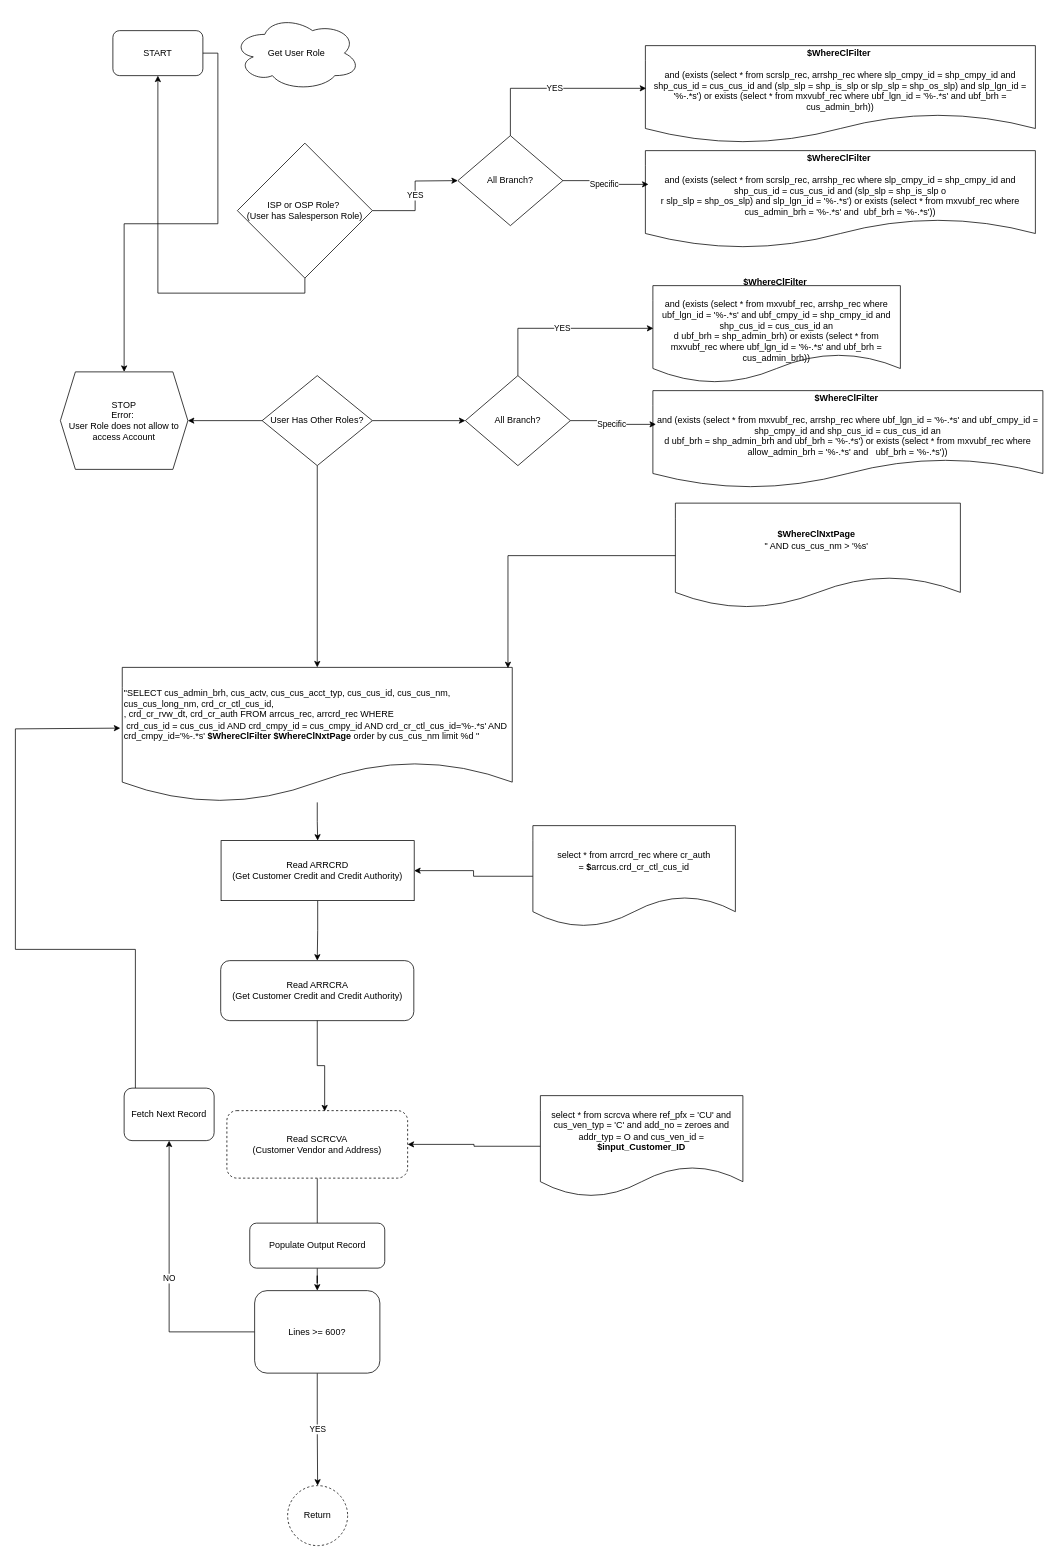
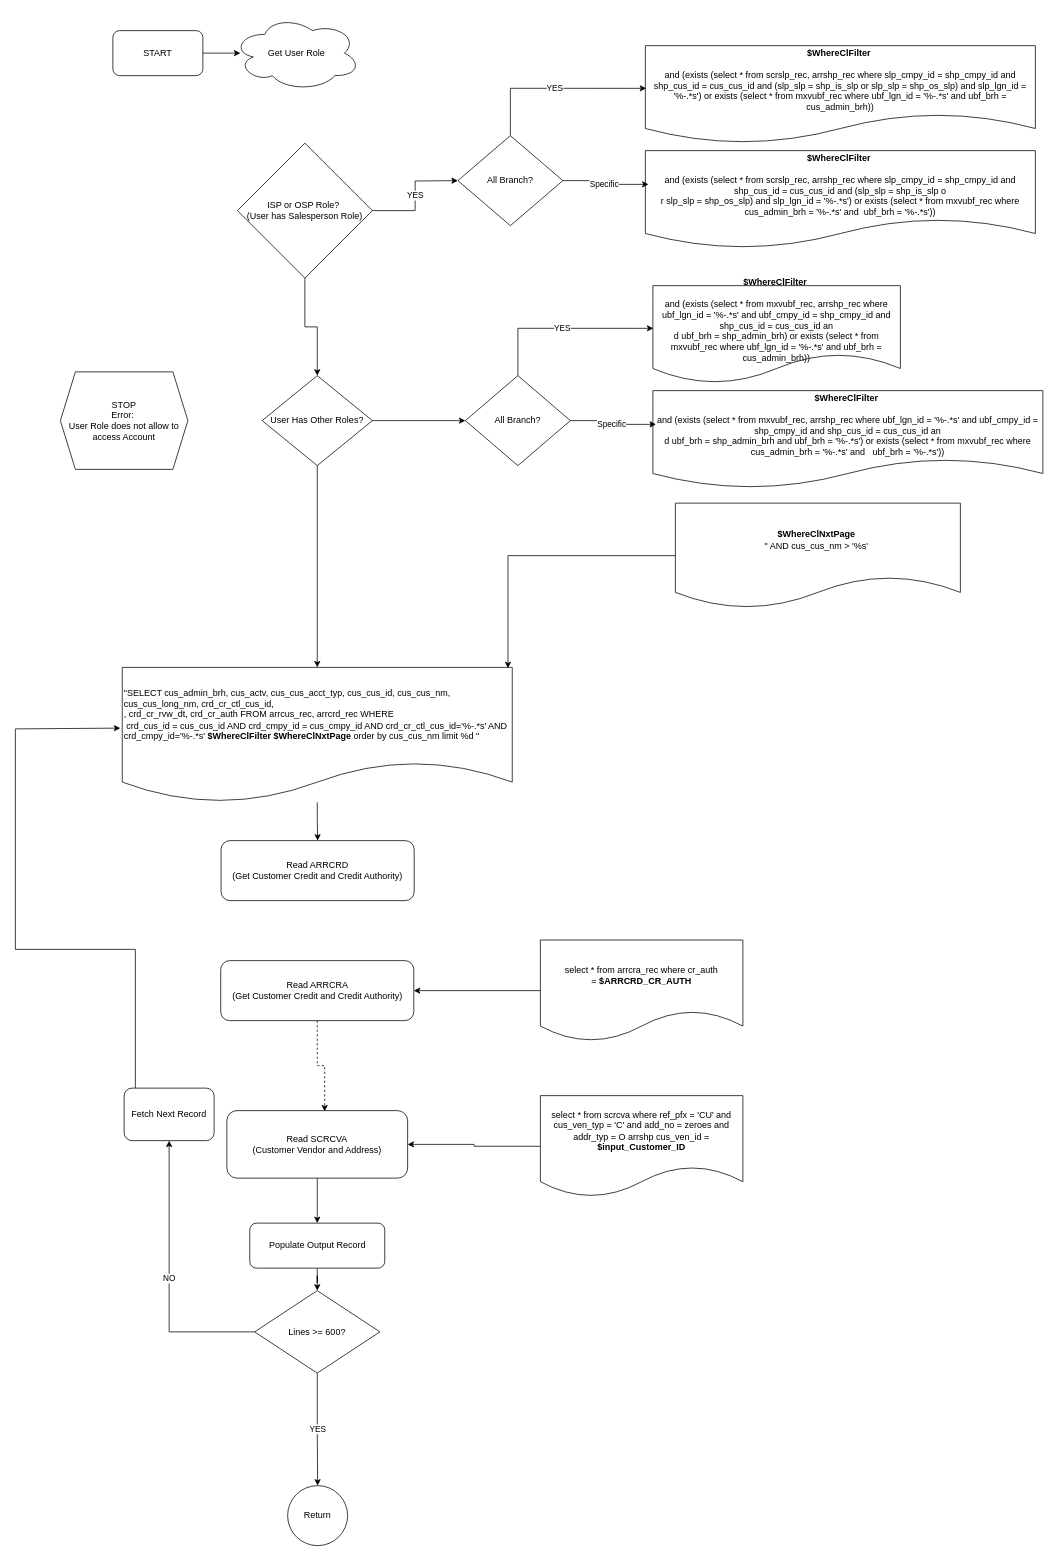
  <mxCell id="0" />
  <mxCell id="1" parent="0" />
  <mxCell id="2" value="START" style="rounded=1;whiteSpace=wrap;html=1;" parent="1" vertex="1"><mxGeometry x="150" y="40" width="120" height="60" as="geometry" /></mxCell>
  <mxCell id="3" style="edgeStyle=orthogonalEdgeStyle;rounded=0;orthogonalLoop=1;jettySize=auto;html=1;" parent="1" source="4" target="44" edge="1"><mxGeometry relative="1" as="geometry"><mxPoint x="420" y="1160" as="targetPoint" /></mxGeometry></mxCell>
  <mxCell id="4" value="&lt;div&gt;&quot;SELECT cus_admin_brh, cus_actv, cus_cus_acct_typ, cus_cus_id, cus_cus_nm, cus_cus_long_nm,&amp;nbsp;crd_cr_ctl_cus_id,&amp;nbsp;&lt;/div&gt;&lt;div&gt;, crd_cr_rvw_dt, crd_cr_auth FROM arrcus_rec, arrcrd_rec WHERE&lt;/div&gt;&lt;div&gt;&amp;nbsp;crd_cus_id = cus_cus_id AND crd_cmpy_id = cus_cmpy_id AND crd_cr_ctl_cus_id='%-.*s' AND crd_cmpy_id='%-.*s' &lt;b&gt;$WhereClFilter $WhereClNxtPage&amp;nbsp;&lt;/b&gt;order by cus_cus_nm limit %d &quot;&lt;/div&gt;" style="shape=document;html=1;boundedLbl=1;whiteSpace=wrap;align=left;" parent="1" vertex="1"><mxGeometry x="162.5" y="889" width="520" height="180" as="geometry" /></mxCell>
  <mxCell id="5" value="Get User Role" style="ellipse;shape=cloud;whiteSpace=wrap;html=1;" parent="1" vertex="1"><mxGeometry x="310" y="20" width="170" height="100" as="geometry" /></mxCell>
  <mxCell id="6" value="&lt;div&gt;&lt;b style=&quot;color: light-dark(rgb(0, 0, 0), rgb(255, 255, 255)); background-color: transparent; text-align: left;&quot;&gt;$WhereClFilter&lt;/b&gt;&amp;nbsp;&lt;br&gt;&lt;br&gt;and (exists (select * from scrslp_rec, arrshp_rec where slp_cmpy_id = shp_cmpy_id and shp_cus_id = cus_cus_id and (slp_slp = shp_is_slp o&lt;span style=&quot;text-align: left; background-color: transparent; color: light-dark(rgb(0, 0, 0), rgb(255, 255, 255));&quot;&gt;r slp_slp = shp_os_slp) and slp_lgn_id = '%-.*s') or exists (select * from mxvubf_rec where ubf_lgn_id = '%-.*s' and ubf_brh = cus_admin_brh))&lt;/span&gt;&lt;/div&gt;" style="shape=document;whiteSpace=wrap;html=1;boundedLbl=1;" parent="1" vertex="1"><mxGeometry x="860" y="60" width="520" height="130" as="geometry" /></mxCell>
  <mxCell id="7" value="YES" style="edgeStyle=orthogonalEdgeStyle;rounded=0;orthogonalLoop=1;jettySize=auto;html=1;exitX=1;exitY=0.5;exitDx=0;exitDy=0;" parent="1" source="9" edge="1"><mxGeometry relative="1" as="geometry"><mxPoint x="610" y="240" as="targetPoint" /></mxGeometry></mxCell>
- <mxCell id="8" style="edgeStyle=orthogonalEdgeStyle;rounded=0;orthogonalLoop=1;jettySize=auto;html=1;exitX=0.5;exitY=1;exitDx=0;exitDy=0;" parent="1" source="9" target="2" edge="1"><mxGeometry relative="1" as="geometry" /></mxCell>
+ <mxCell id="8" style="edgeStyle=orthogonalEdgeStyle;rounded=0;orthogonalLoop=1;jettySize=auto;html=1;exitX=0.5;exitY=1;exitDx=0;exitDy=0;" parent="1" source="9" target="14" edge="1"><mxGeometry relative="1" as="geometry" /></mxCell>
  <mxCell id="9" value="ISP or OSP Role?&amp;nbsp;&lt;br&gt;(User has Salesperson Role)" style="rhombus;whiteSpace=wrap;html=1;" parent="1" vertex="1"><mxGeometry x="316" y="190" width="180" height="180" as="geometry" /></mxCell>
- <mxCell id="10" style="edgeStyle=orthogonalEdgeStyle;rounded=0;orthogonalLoop=1;jettySize=auto;html=1;exitX=1;exitY=0.5;exitDx=0;exitDy=0;" parent="1" source="2" target="19" edge="1"><mxGeometry relative="1" as="geometry" /></mxCell>
- <mxCell id="11" value="" style="edgeStyle=orthogonalEdgeStyle;rounded=0;orthogonalLoop=1;jettySize=auto;html=1;" parent="1" source="14" target="19" edge="1"><mxGeometry relative="1" as="geometry" /></mxCell>
+ <mxCell id="10" style="edgeStyle=orthogonalEdgeStyle;rounded=0;orthogonalLoop=1;jettySize=auto;html=1;exitX=1;exitY=0.5;exitDx=0;exitDy=0;entryX=0.059;entryY=0.5;entryDx=0;entryDy=0;entryPerimeter=0;" parent="1" source="2" target="5" edge="1"><mxGeometry relative="1" as="geometry" /></mxCell>
  <mxCell id="12" value="" style="edgeStyle=orthogonalEdgeStyle;rounded=0;orthogonalLoop=1;jettySize=auto;html=1;" parent="1" source="14" target="22" edge="1"><mxGeometry relative="1" as="geometry" /></mxCell>
  <mxCell id="13" style="edgeStyle=orthogonalEdgeStyle;rounded=0;orthogonalLoop=1;jettySize=auto;html=1;exitX=0.5;exitY=1;exitDx=0;exitDy=0;" parent="1" source="14" target="4" edge="1"><mxGeometry relative="1" as="geometry" /></mxCell>
  <mxCell id="14" value="User Has Other Roles?" style="rhombus;whiteSpace=wrap;html=1;" parent="1" vertex="1"><mxGeometry x="349" y="500" width="147" height="120" as="geometry" /></mxCell>
  <mxCell id="15" value="&lt;div&gt;&lt;b style=&quot;color: light-dark(rgb(0, 0, 0), rgb(255, 255, 255)); background-color: transparent; text-align: left;&quot;&gt;$WhereClFilter&lt;/b&gt;&amp;nbsp;&lt;br&gt;&lt;br&gt;and (exists (select * from scrslp_rec, arrshp_rec where slp_cmpy_id = shp_cmpy_id and shp_cus_id = cus_cus_id and (slp_slp = shp_is_slp o&lt;/div&gt;&lt;div&gt;r slp_slp = shp_os_slp) and slp_lgn_id = '%-.*s') or exists (select * from mxvubf_rec where cus_admin_brh = '%-.*s' and&amp;nbsp; ubf_brh = '%-.*s'))&lt;/div&gt;" style="shape=document;whiteSpace=wrap;html=1;boundedLbl=1;" parent="1" vertex="1"><mxGeometry x="860" y="200" width="520" height="130" as="geometry" /></mxCell>
  <mxCell id="16" value="All Branch?" style="rhombus;whiteSpace=wrap;html=1;" parent="1" vertex="1"><mxGeometry x="610" y="180" width="140" height="120" as="geometry" /></mxCell>
  <mxCell id="17" value="YES" style="edgeStyle=orthogonalEdgeStyle;rounded=0;orthogonalLoop=1;jettySize=auto;html=1;exitX=0.5;exitY=0;exitDx=0;exitDy=0;entryX=0.002;entryY=0.438;entryDx=0;entryDy=0;entryPerimeter=0;" parent="1" source="16" target="6" edge="1"><mxGeometry relative="1" as="geometry" /></mxCell>
  <mxCell id="18" value="Specific" style="edgeStyle=orthogonalEdgeStyle;rounded=0;orthogonalLoop=1;jettySize=auto;html=1;exitX=1;exitY=0.5;exitDx=0;exitDy=0;entryX=0.008;entryY=0.346;entryDx=0;entryDy=0;entryPerimeter=0;" parent="1" source="16" target="15" edge="1"><mxGeometry relative="1" as="geometry" /></mxCell>
  <mxCell id="19" value="STOP &lt;br&gt;Error:&amp;nbsp;&lt;br&gt;User Role does not allow to access Account" style="shape=hexagon;perimeter=hexagonPerimeter2;whiteSpace=wrap;html=1;fixedSize=1;" parent="1" vertex="1"><mxGeometry x="80" y="495" width="170" height="130" as="geometry" /></mxCell>
  <mxCell id="20" value="&lt;div&gt;&lt;b style=&quot;color: light-dark(rgb(0, 0, 0), rgb(255, 255, 255)); background-color: transparent; text-align: left;&quot;&gt;$WhereClFilter&lt;/b&gt;&amp;nbsp;&lt;br&gt;&lt;br&gt;and (exists (select * from mxvubf_rec, arrshp_rec where ubf_lgn_id = '%-.*s' and ubf_cmpy_id = shp_cmpy_id and shp_cus_id = cus_cus_id an&lt;/div&gt;&lt;div&gt;d ubf_brh = shp_admin_brh) or exists (select * from mxvubf_rec where ubf_lgn_id = '%-.*s' and ubf_brh = cus_admin_brh))&lt;/div&gt;" style="shape=document;whiteSpace=wrap;html=1;boundedLbl=1;" parent="1" vertex="1"><mxGeometry x="870" y="380" width="330" height="130" as="geometry" /></mxCell>
- <mxCell id="21" value="&lt;div&gt;&lt;b style=&quot;background-color: transparent; color: light-dark(rgb(0, 0, 0), rgb(255, 255, 255)); text-align: left;&quot;&gt;$WhereClFilter&lt;/b&gt;&amp;nbsp;&lt;br&gt;&lt;br&gt;and (exists (select * from mxvubf_rec, arrshp_rec where ubf_lgn_id = '%-.*s' and ubf_cmpy_id = shp_cmpy_id and shp_cus_id = cus_cus_id an&lt;/div&gt;&lt;div&gt;d ubf_brh = shp_admin_brh and ubf_brh = '%-.*s') or exists (select * from mxvubf_rec where allow_admin_brh = '%-.*s' and&amp;nbsp; &amp;nbsp;ubf_brh = '%-.*s'))&lt;/div&gt;" style="shape=document;whiteSpace=wrap;html=1;boundedLbl=1;" parent="1" vertex="1"><mxGeometry x="870" y="520" width="520" height="130" as="geometry" /></mxCell>
+ <mxCell id="21" value="&lt;div&gt;&lt;b style=&quot;background-color: transparent; color: light-dark(rgb(0, 0, 0), rgb(255, 255, 255)); text-align: left;&quot;&gt;$WhereClFilter&lt;/b&gt;&amp;nbsp;&lt;br&gt;&lt;br&gt;and (exists (select * from mxvubf_rec, arrshp_rec where ubf_lgn_id = '%-.*s' and ubf_cmpy_id = shp_cmpy_id and shp_cus_id = cus_cus_id an&lt;/div&gt;&lt;div&gt;d ubf_brh = shp_admin_brh and ubf_brh = '%-.*s') or exists (select * from mxvubf_rec where cus_admin_brh = '%-.*s' and&amp;nbsp; &amp;nbsp;ubf_brh = '%-.*s'))&lt;/div&gt;" style="shape=document;whiteSpace=wrap;html=1;boundedLbl=1;" parent="1" vertex="1"><mxGeometry x="870" y="520" width="520" height="130" as="geometry" /></mxCell>
  <mxCell id="22" value="All Branch?" style="rhombus;whiteSpace=wrap;html=1;" parent="1" vertex="1"><mxGeometry x="620" y="500" width="140" height="120" as="geometry" /></mxCell>
  <mxCell id="23" value="YES" style="edgeStyle=orthogonalEdgeStyle;rounded=0;orthogonalLoop=1;jettySize=auto;html=1;exitX=0.5;exitY=0;exitDx=0;exitDy=0;entryX=0.002;entryY=0.438;entryDx=0;entryDy=0;entryPerimeter=0;" parent="1" source="22" target="20" edge="1"><mxGeometry relative="1" as="geometry" /></mxCell>
  <mxCell id="24" value="Specific" style="edgeStyle=orthogonalEdgeStyle;rounded=0;orthogonalLoop=1;jettySize=auto;html=1;exitX=1;exitY=0.5;exitDx=0;exitDy=0;entryX=0.008;entryY=0.346;entryDx=0;entryDy=0;entryPerimeter=0;" parent="1" source="22" target="21" edge="1"><mxGeometry relative="1" as="geometry" /></mxCell>
  <mxCell id="25" value="&lt;b&gt;$&lt;/b&gt;&lt;b style=&quot;text-align: left;&quot;&gt;WhereClNxtPage&amp;nbsp;&lt;br&gt;&lt;/b&gt;&quot; AND cus_cus_nm &amp;gt; '%s'&amp;nbsp;" style="shape=document;whiteSpace=wrap;html=1;boundedLbl=1;" parent="1" vertex="1"><mxGeometry x="900" y="670" width="380" height="140" as="geometry" /></mxCell>
  <mxCell id="26" style="edgeStyle=orthogonalEdgeStyle;rounded=0;orthogonalLoop=1;jettySize=auto;html=1;exitX=0;exitY=0.5;exitDx=0;exitDy=0;entryX=0.989;entryY=0.006;entryDx=0;entryDy=0;entryPerimeter=0;" parent="1" source="25" target="4" edge="1"><mxGeometry relative="1" as="geometry" /></mxCell>
- <mxCell id="27" style="edgeStyle=orthogonalEdgeStyle;rounded=0;orthogonalLoop=1;jettySize=auto;html=1;exitX=0.5;exitY=1;exitDx=0;exitDy=0;endArrow=none;" parent="1" source="37" target="34" edge="1"><mxGeometry relative="1" as="geometry"><mxPoint x="423" y="1560" as="targetPoint" /><mxPoint x="422.5" y="1450" as="sourcePoint" /></mxGeometry></mxCell>
+ <mxCell id="27" style="edgeStyle=orthogonalEdgeStyle;rounded=0;orthogonalLoop=1;jettySize=auto;html=1;exitX=0.5;exitY=1;exitDx=0;exitDy=0;" parent="1" source="37" target="34" edge="1"><mxGeometry relative="1" as="geometry"><mxPoint x="423" y="1560" as="targetPoint" /><mxPoint x="422.5" y="1450" as="sourcePoint" /></mxGeometry></mxCell>
  <mxCell id="28" value="NO" style="edgeStyle=orthogonalEdgeStyle;rounded=0;orthogonalLoop=1;jettySize=auto;html=1;exitX=0;exitY=0.5;exitDx=0;exitDy=0;entryX=0.5;entryY=1;entryDx=0;entryDy=0;" parent="1" source="30" target="32" edge="1"><mxGeometry relative="1" as="geometry" /></mxCell>
  <mxCell id="29" value="YES" style="edgeStyle=orthogonalEdgeStyle;rounded=0;orthogonalLoop=1;jettySize=auto;html=1;exitX=0.5;exitY=1;exitDx=0;exitDy=0;" parent="1" source="30" target="35" edge="1"><mxGeometry relative="1" as="geometry" /></mxCell>
- <mxCell id="30" value="Lines &amp;gt;= 600?" style="whiteSpace=wrap;html=1;rounded=1;" parent="1" vertex="1"><mxGeometry x="339" y="1720" width="167" height="110" as="geometry" /></mxCell>
+ <mxCell id="30" value="Lines &amp;gt;= 600?" style="rhombus;whiteSpace=wrap;html=1;" parent="1" vertex="1"><mxGeometry x="339" y="1720" width="167" height="110" as="geometry" /></mxCell>
  <mxCell id="31" value="" style="edgeStyle=orthogonalEdgeStyle;rounded=0;orthogonalLoop=1;jettySize=auto;html=1;entryX=-0.005;entryY=0.45;entryDx=0;entryDy=0;entryPerimeter=0;" parent="1" source="32" target="4" edge="1"><mxGeometry relative="1" as="geometry"><mxPoint x="180" y="1380" as="targetPoint" /><Array as="points"><mxPoint x="180" y="1265" /><mxPoint x="20" y="1265" /><mxPoint x="20" y="971" /></Array></mxGeometry></mxCell>
  <mxCell id="32" value="Fetch Next Record" style="rounded=1;whiteSpace=wrap;html=1;" parent="1" vertex="1"><mxGeometry x="165" y="1450" width="120" height="70" as="geometry" /></mxCell>
  <mxCell id="33" style="edgeStyle=orthogonalEdgeStyle;rounded=0;orthogonalLoop=1;jettySize=auto;html=1;" parent="1" source="34" target="30" edge="1"><mxGeometry relative="1" as="geometry" /></mxCell>
  <mxCell id="34" value="Populate Output Record" style="rounded=1;whiteSpace=wrap;html=1;" parent="1" vertex="1"><mxGeometry x="332.5" y="1630" width="180" height="60" as="geometry" /></mxCell>
- <mxCell id="35" value="Return" style="ellipse;whiteSpace=wrap;html=1;aspect=fixed;dashed=1;" parent="1" vertex="1"><mxGeometry x="383" y="1980" width="80" height="80" as="geometry" /></mxCell>
+ <mxCell id="35" value="Return" style="ellipse;whiteSpace=wrap;html=1;aspect=fixed;" parent="1" vertex="1"><mxGeometry x="383" y="1980" width="80" height="80" as="geometry" /></mxCell>
  <mxCell id="36" value="&lt;div&gt;Read ARRCRA&lt;/div&gt;(Get Customer Credit and Credit Authority)" style="rounded=1;whiteSpace=wrap;html=1;" vertex="1" parent="1"><mxGeometry x="293.75" y="1280" width="257.5" height="80" as="geometry" /></mxCell>
- <mxCell id="37" value="Read SCRCVA&lt;br&gt;(Customer Vendor and Address)" style="rounded=1;whiteSpace=wrap;html=1;dashed=1;" vertex="1" parent="1"><mxGeometry x="302" y="1480" width="241" height="90" as="geometry" /></mxCell>
+ <mxCell id="37" value="Read SCRCVA&lt;br&gt;(Customer Vendor and Address)" style="rounded=1;whiteSpace=wrap;html=1;" vertex="1" parent="1"><mxGeometry x="302" y="1480" width="241" height="90" as="geometry" /></mxCell>
  <mxCell id="38" style="edgeStyle=orthogonalEdgeStyle;rounded=0;orthogonalLoop=1;jettySize=auto;html=1;entryX=1;entryY=0.5;entryDx=0;entryDy=0;" edge="1" parent="1" source="39" target="37"><mxGeometry relative="1" as="geometry" /></mxCell>
- <mxCell id="39" value="select * from scrcva where&amp;nbsp;ref_pfx = 'CU' and cus_ven_typ = 'C' and add_no = zeroes and addr_typ = O and cus_ven_id = &lt;b&gt;$input_Customer_ID&lt;/b&gt;" style="shape=document;whiteSpace=wrap;html=1;boundedLbl=1;" vertex="1" parent="1"><mxGeometry x="720" y="1460" width="270" height="135" as="geometry" /></mxCell>
- <mxCell id="42" style="edgeStyle=orthogonalEdgeStyle;rounded=0;orthogonalLoop=1;jettySize=auto;html=1;exitX=0.5;exitY=1;exitDx=0;exitDy=0;entryX=0.541;entryY=0.011;entryDx=0;entryDy=0;entryPerimeter=0;" edge="1" parent="1" source="36" target="37"><mxGeometry relative="1" as="geometry" /></mxCell>
- <mxCell id="43" style="edgeStyle=orthogonalEdgeStyle;rounded=0;orthogonalLoop=1;jettySize=auto;html=1;entryX=0.5;entryY=0;entryDx=0;entryDy=0;" edge="1" parent="1" source="44" target="36"><mxGeometry relative="1" as="geometry" /></mxCell>
- <mxCell id="44" value="&lt;div&gt;Read ARRCRD&lt;/div&gt;(Get Customer Credit and Credit Authority)" style="whiteSpace=wrap;html=1;rounded=0;" vertex="1" parent="1"><mxGeometry x="294.25" y="1120" width="257.5" height="80" as="geometry" /></mxCell>
- <mxCell id="45" style="edgeStyle=orthogonalEdgeStyle;rounded=0;orthogonalLoop=1;jettySize=auto;html=1;" edge="1" parent="1" target="44" source="46"><mxGeometry relative="1" as="geometry"><mxPoint x="870" y="1160" as="sourcePoint" /></mxGeometry></mxCell>
- <mxCell id="46" value="&lt;div style=&quot;&quot;&gt;&lt;span style=&quot;background-color: transparent; color: light-dark(rgb(0, 0, 0), rgb(255, 255, 255));&quot;&gt;select * from arrcrd_rec where cr_auth =&amp;nbsp;&lt;/span&gt;&lt;b style=&quot;background-color: transparent; color: light-dark(rgb(0, 0, 0), rgb(255, 255, 255));&quot;&gt;$&lt;/b&gt;&lt;span style=&quot;background-color: transparent; color: light-dark(rgb(0, 0, 0), rgb(255, 255, 255));&quot;&gt;arrcus.&lt;/span&gt;&lt;span style=&quot;background-color: transparent;&quot;&gt;crd_cr_ctl_cus_id&lt;/span&gt;&lt;/div&gt;" style="shape=document;whiteSpace=wrap;html=1;boundedLbl=1;align=center;" vertex="1" parent="1"><mxGeometry x="710" y="1100" width="270" height="135" as="geometry" /></mxCell>
+ <mxCell id="39" value="select * from scrcva where&amp;nbsp;ref_pfx = 'CU' and cus_ven_typ = 'C' and add_no = zeroes and addr_typ = O arrshp cus_ven_id = &lt;b&gt;$input_Customer_ID&lt;/b&gt;" style="shape=document;whiteSpace=wrap;html=1;boundedLbl=1;" vertex="1" parent="1"><mxGeometry x="720" y="1460" width="270" height="135" as="geometry" /></mxCell>
+ <mxCell id="40" style="edgeStyle=orthogonalEdgeStyle;rounded=0;orthogonalLoop=1;jettySize=auto;html=1;" edge="1" parent="1" source="41" target="36"><mxGeometry relative="1" as="geometry" /></mxCell>
+ <mxCell id="41" value="select * from arrcra_rec where cr_auth =&amp;nbsp;&lt;b&gt;$ARRCRD_CR_AUTH&lt;/b&gt;" style="shape=document;whiteSpace=wrap;html=1;boundedLbl=1;" vertex="1" parent="1"><mxGeometry x="720" y="1252.5" width="270" height="135" as="geometry" /></mxCell>
+ <mxCell id="42" style="edgeStyle=orthogonalEdgeStyle;rounded=0;orthogonalLoop=1;jettySize=auto;html=1;exitX=0.5;exitY=1;exitDx=0;exitDy=0;entryX=0.541;entryY=0.011;entryDx=0;entryDy=0;entryPerimeter=0;dashed=1;" edge="1" parent="1" source="36" target="37"><mxGeometry relative="1" as="geometry" /></mxCell>
+ <mxCell id="44" value="&lt;div&gt;Read ARRCRD&lt;/div&gt;(Get Customer Credit and Credit Authority)" style="rounded=1;whiteSpace=wrap;html=1;" vertex="1" parent="1"><mxGeometry x="294.25" y="1120" width="257.5" height="80" as="geometry" /></mxCell>
